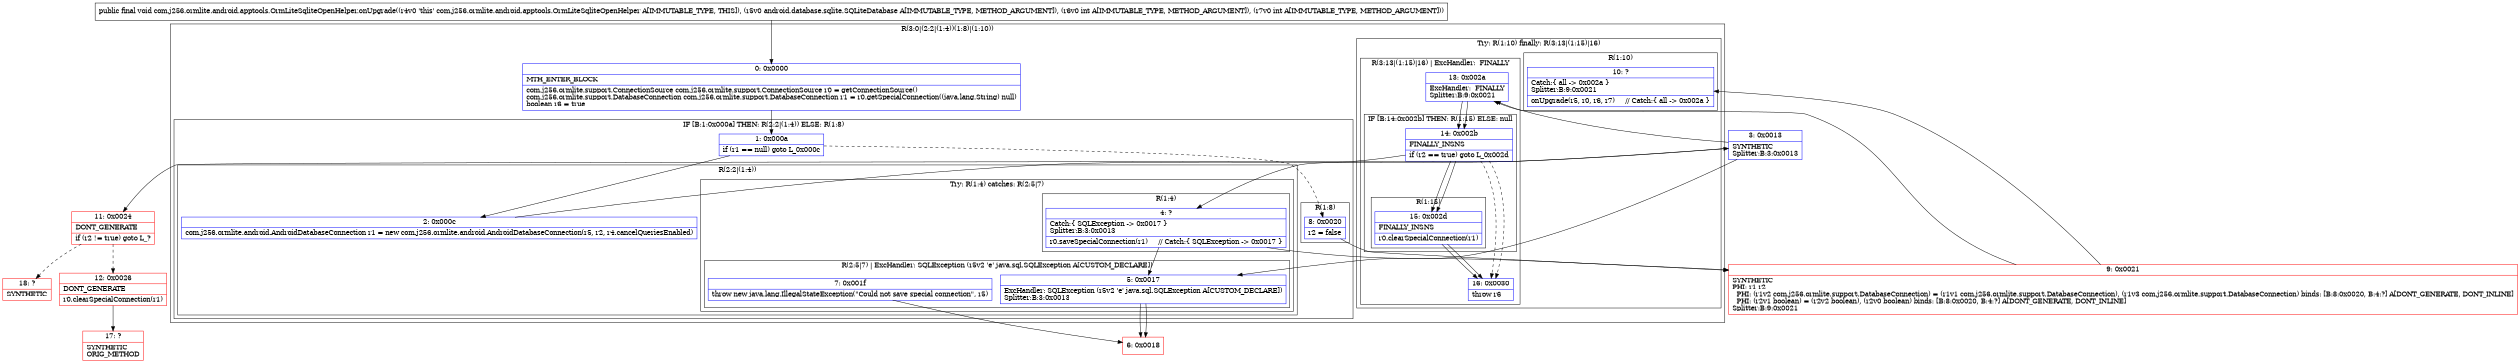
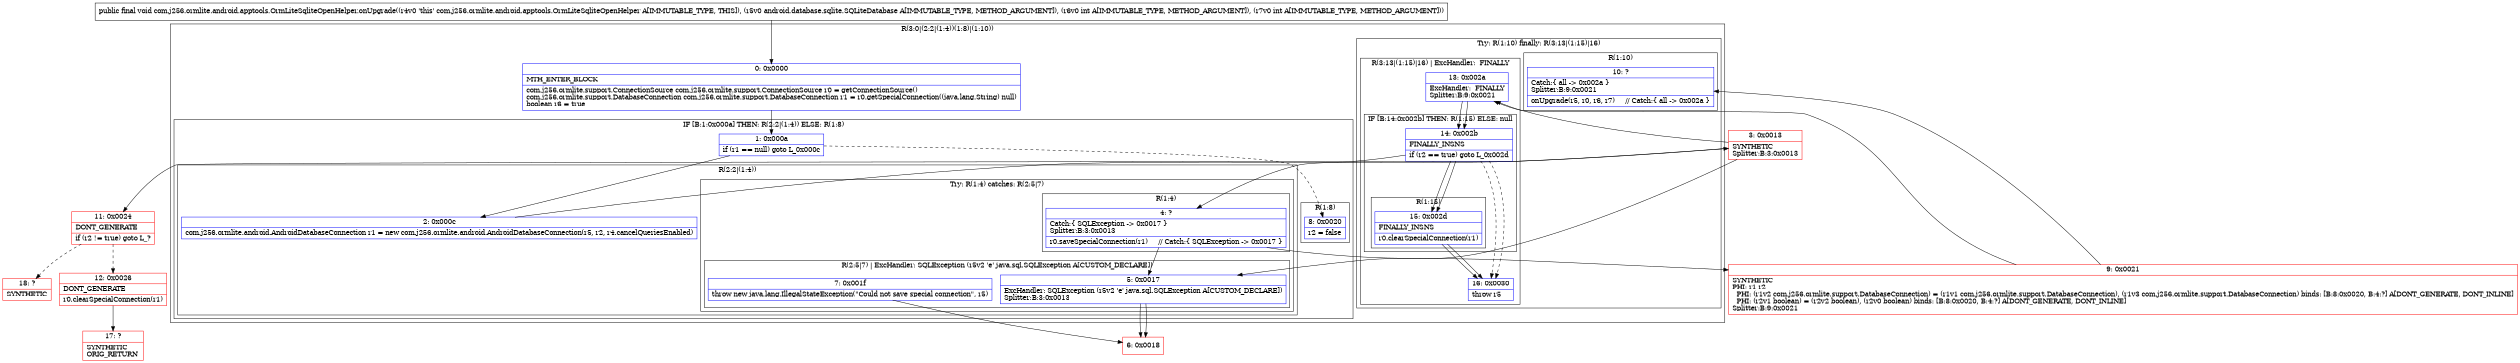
  digraph {
    node [color=blue shape=record]
    n1 [label="{4\:\ ?|Catch:\{ SQLException \-\> 0x0017 \}\lSplitter:B:3:0x0013\l|r0.saveSpecialConnection(r1)     \/\/ Catch:\{ SQLException \-\> 0x0017 \}\l}"]
    n2 [label="{5\:\ 0x0017|ExcHandler: SQLException (r5v2 'e' java.sql.SQLException A[CUSTOM_DECLARE])\lSplitter:B:3:0x0013\l}"]
    n3 [label="{7\:\ 0x001f|throw new java.lang.IllegalStateException(\"Could not save special connection\", r5)\l}"]
    n4 [label="{2\:\ 0x000c|com.j256.ormlite.android.AndroidDatabaseConnection r1 = new com.j256.ormlite.android.AndroidDatabaseConnection(r5, r2, r4.cancelQueriesEnabled)\l}"]
    n5 [label="{8\:\ 0x0020|r2 = false\l}"]
    n6 [label="{1\:\ 0x000a|if (r1 == null) goto L_0x000c\l}"]
    n7 [label="{10\:\ ?|Catch:\{ all \-\> 0x002a \}\lSplitter:B:9:0x0021\l|onUpgrade(r5, r0, r6, r7)     \/\/ Catch:\{ all \-\> 0x002a \}\l}"]
    n8 [label="{15\:\ 0x002d|FINALLY_INSNS\l|r0.clearSpecialConnection(r1)\l}"]
    n9 [label="{14\:\ 0x002b|FINALLY_INSNS\l|if (r2 == true) goto L_0x002d\l}"]
    n10 [label="{13\:\ 0x002a|ExcHandler:  FINALLY\lSplitter:B:9:0x0021\l}"]
-   n11 [label="{16\:\ 0x0030|throw r6\l}"]
+   n11 [label="{16\:\ 0x0030|throw r5\l}"]
    n12 [label="{0\:\ 0x0000|MTH_ENTER_BLOCK\l|com.j256.ormlite.support.ConnectionSource com.j256.ormlite.support.ConnectionSource r0 = getConnectionSource()\lcom.j256.ormlite.support.DatabaseConnection com.j256.ormlite.support.DatabaseConnection r1 = r0.getSpecialConnection((java.lang.String) null)\lboolean r6 = true\l}"]
    n13 [color=red label="{9\:\ 0x0021|SYNTHETIC\lPHI: r1 r2 \l  PHI: (r1v2 com.j256.ormlite.support.DatabaseConnection) = (r1v1 com.j256.ormlite.support.DatabaseConnection), (r1v3 com.j256.ormlite.support.DatabaseConnection) binds: [B:8:0x0020, B:4:?] A[DONT_GENERATE, DONT_INLINE]\l  PHI: (r2v1 boolean) = (r2v2 boolean), (r2v0 boolean) binds: [B:8:0x0020, B:4:?] A[DONT_GENERATE, DONT_INLINE]\lSplitter:B:9:0x0021\l}"]
    n14 [color=red label="{6\:\ 0x0018}"]
-   n15 [label="{3\:\ 0x0013|SYNTHETIC\lSplitter:B:3:0x0013\l}"]
+   n15 [color=red label="{3\:\ 0x0013|SYNTHETIC\lSplitter:B:3:0x0013\l}"]
    n16 [color=red label="{11\:\ 0x0024|DONT_GENERATE\l|if (r2 != true) goto L_?\l}"]
    n17 [color=red label="{12\:\ 0x0026|DONT_GENERATE\l|r0.clearSpecialConnection(r1)\l}"]
    n18 [color=red label="{18\:\ ?|SYNTHETIC\l}"]
-   n19 [color=red label="{17\:\ ?|SYNTHETIC\lORIG_METHOD\l}"]
+   n19 [color=red label="{17\:\ ?|SYNTHETIC\lORIG_RETURN\l}"]
    n20 [label="{public final void com.j256.ormlite.android.apptools.OrmLiteSqliteOpenHelper.onUpgrade((r4v0 'this' com.j256.ormlite.android.apptools.OrmLiteSqliteOpenHelper A[IMMUTABLE_TYPE, THIS]), (r5v0 android.database.sqlite.SQLiteDatabase A[IMMUTABLE_TYPE, METHOD_ARGUMENT]), (r6v0 int A[IMMUTABLE_TYPE, METHOD_ARGUMENT]), (r7v0 int A[IMMUTABLE_TYPE, METHOD_ARGUMENT])) }" color=""]
    subgraph cluster_1 {
      label="R(3:0|(2:2|(1:4))(1:8)|(1:10))"
      n12
      subgraph cluster_2 {
        label="IF [B:1:0x000a] THEN: R(2:2|(1:4)) ELSE: R(1:8)"
        n6
        subgraph cluster_3 {
          label="R(2:2|(1:4))"
          n4
          subgraph cluster_4 {
            label="Try: R(1:4) catches: R(2:5|7)"
            subgraph cluster_5 {
              label="R(1:4)"
              n1
            }
            subgraph cluster_6 {
              label="R(2:5|7) | ExcHandler: SQLException (r5v2 'e' java.sql.SQLException A[CUSTOM_DECLARE])\l"
              n2
              n3
            }
          }
        }
        subgraph cluster_7 {
          label="R(1:8)"
          n5
        }
      }
      subgraph cluster_8 {
        label="Try: R(1:10) finally: R(3:13|(1:15)|16)"
        subgraph cluster_9 {
          label="R(1:10)"
          n7
        }
        subgraph cluster_10 {
          label="R(3:13|(1:15)|16) | ExcHandler:  FINALLY\l"
          n10
          n11
          subgraph cluster_11 {
            label="IF [B:14:0x002b] THEN: R(1:15) ELSE: null"
            n9
            subgraph cluster_12 {
              label="R(1:15)"
              n8
            }
          }
        }
      }
    }
    subgraph cluster_13 {
      label="R(2:5|7) | ExcHandler: SQLException (r5v2 'e' java.sql.SQLException A[CUSTOM_DECLARE])\l"
    }
    subgraph cluster_14 {
      label="R(3:13|(1:15)|16) | ExcHandler:  FINALLY\l"
      subgraph cluster_15 {
        label="IF [B:14:0x002b] THEN: R(1:15) ELSE: null"
        subgraph cluster_16 {
          label="R(1:15)"
        }
      }
    }
    n1 -> n2
    n1 -> n13
    n2 -> n14
    n2 -> n14
    n3 -> n14
    n4 -> n15
-   n5 -> n13
    n6 -> n4
    n6 -> n5 [style=dashed]
    n8 -> n11
    n8 -> n11
    n9 -> n8
    n9 -> n8
    n9 -> n11 [style=dashed]
    n9 -> n11 [style=dashed]
    n9 -> n16
    n10 -> n9
    n10 -> n9
    n12 -> n6
    n13 -> n7
    n13 -> n10
    n15 -> n1
    n15 -> n2
    n15 -> n10
    n16 -> n17 [style=dashed]
    n16 -> n18 [style=dashed]
    n17 -> n19
    n20 -> n12
  }
